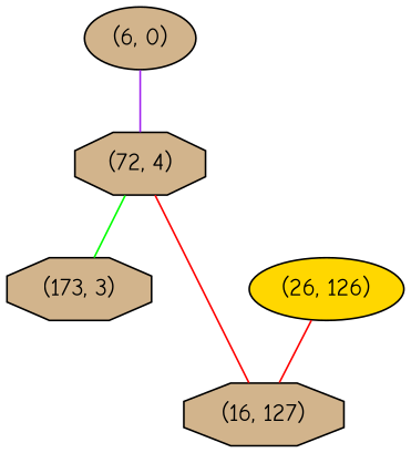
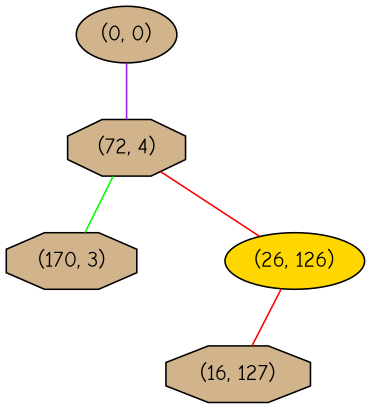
  graph {
    fontname="Comic Neue"
    node [fillcolor=tan fontname="Comic Neue" shape=octagon style=filled]
    edge [color=red fontname="Comic Neue" weight=1]
-   "(0, 0)" [shape=ellipse label="(6, 0)"]
+   "(0, 0)" [shape=ellipse]
    n2 [label="(72, 4)"]
-   "(170, 3)" [label="(173, 3)"]
+   "(170, 3)"
    "(16, 127)"
    "(26, 126)" [fillcolor=gold shape=ellipse]
    "(0, 0)" -- n2 [color=purple weight=4]
    n2 -- "(170, 3)" [color=green weight=2]
-   n2 -- "(16, 127)"
+   n2 -- "(26, 126)"
    "(26, 126)" -- "(16, 127)"
  }
